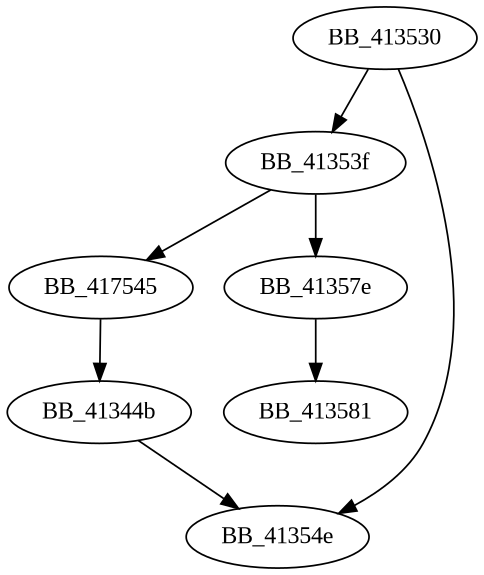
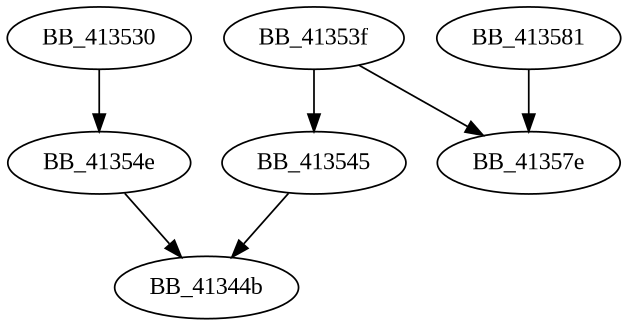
  digraph {
    fontname="Liberation Serif"
    node [fontname="Liberation Serif"]
    edge [fontname="Liberation Serif"]
    BB_413530
    BB_41353f
    BB_41354e
-   BB_413545 [label=BB_417545]
+   BB_413545
    BB_41357e
    n6 [label=BB_41344b]
    n7 [label=BB_413581]
-   BB_413530 -> BB_41353f
    BB_413530 -> BB_41354e
    BB_41353f -> BB_413545
    BB_41353f -> BB_41357e
    BB_413545 -> n6
-   BB_41357e -> n7
-   n6 -> BB_41354e
+   n7 -> BB_41357e
+   BB_41354e -> n6
  }
